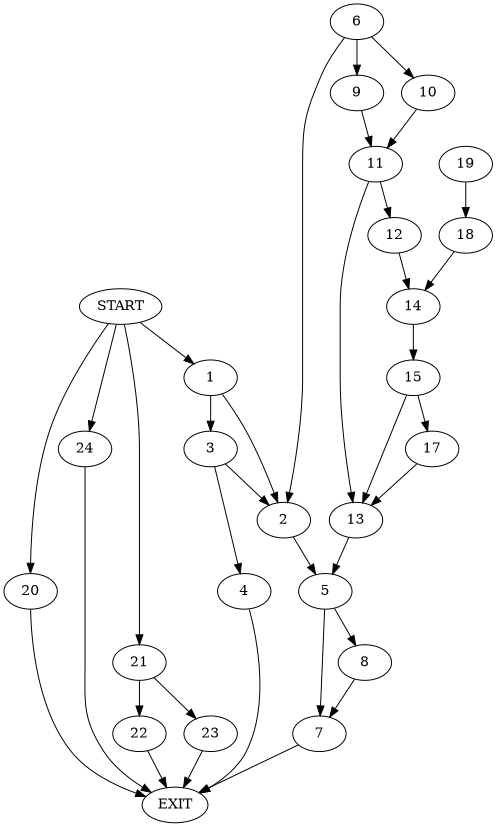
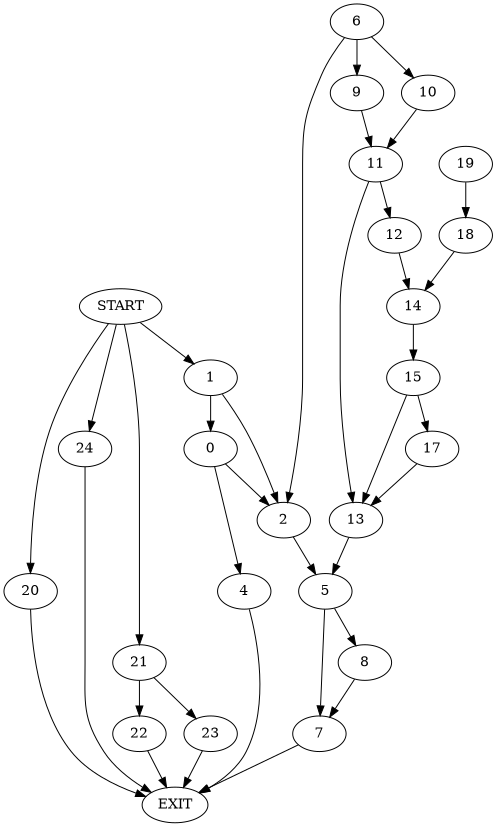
  digraph {
    n1 [label=START]
    1
    20
    21
    24
    2
-   3
+   3 [label=0]
    n8 [label=EXIT]
    22
    23
    5
    4
    7
    8
    6
    9
    10
    11
    12
    13
    14
    15
    17
    18
    19
    n1 -> 1
    n1 -> 20
    n1 -> 21
    n1 -> 24
    1 -> 2
    1 -> 3
    20 -> n8
    21 -> 22
    21 -> 23
    24 -> n8
    2 -> 5
    3 -> 2
    3 -> 4
    22 -> n8
    23 -> n8
    5 -> 7
    5 -> 8
    4 -> n8
    7 -> n8
    8 -> 7
    6 -> 2
    6 -> 9
    6 -> 10
    9 -> 11
    10 -> 11
    11 -> 12
    11 -> 13
    12 -> 14
    13 -> 5
    14 -> 15
    15 -> 13
    15 -> 17
    17 -> 13
    18 -> 14
    19 -> 18
  }
